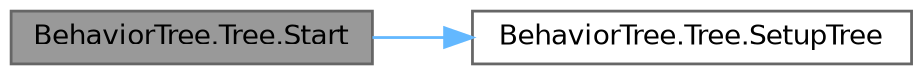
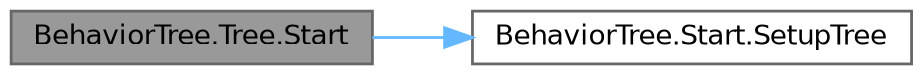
  digraph {
    rankdir=LR
    node [fontname=Helvetica fontsize=10 shape=box style=filled]
    n1 [color=gray40 fillcolor=grey60 fontcolor=black height=0.2 label="BehaviorTree.Tree.Start" width=0.4]
-   n2 [color=grey40 fillcolor=white height=0.2 label="BehaviorTree.Tree.SetupTree" width=0.4]
+   n2 [color=grey40 fillcolor=white height=0.2 label="BehaviorTree.Start.SetupTree" width=0.4]
    n1 -> n2 [color=steelblue1 fontname=Helvetica fontsize=10 labelfontname=Helvetica labelfontsize=10 style=solid]
  }
